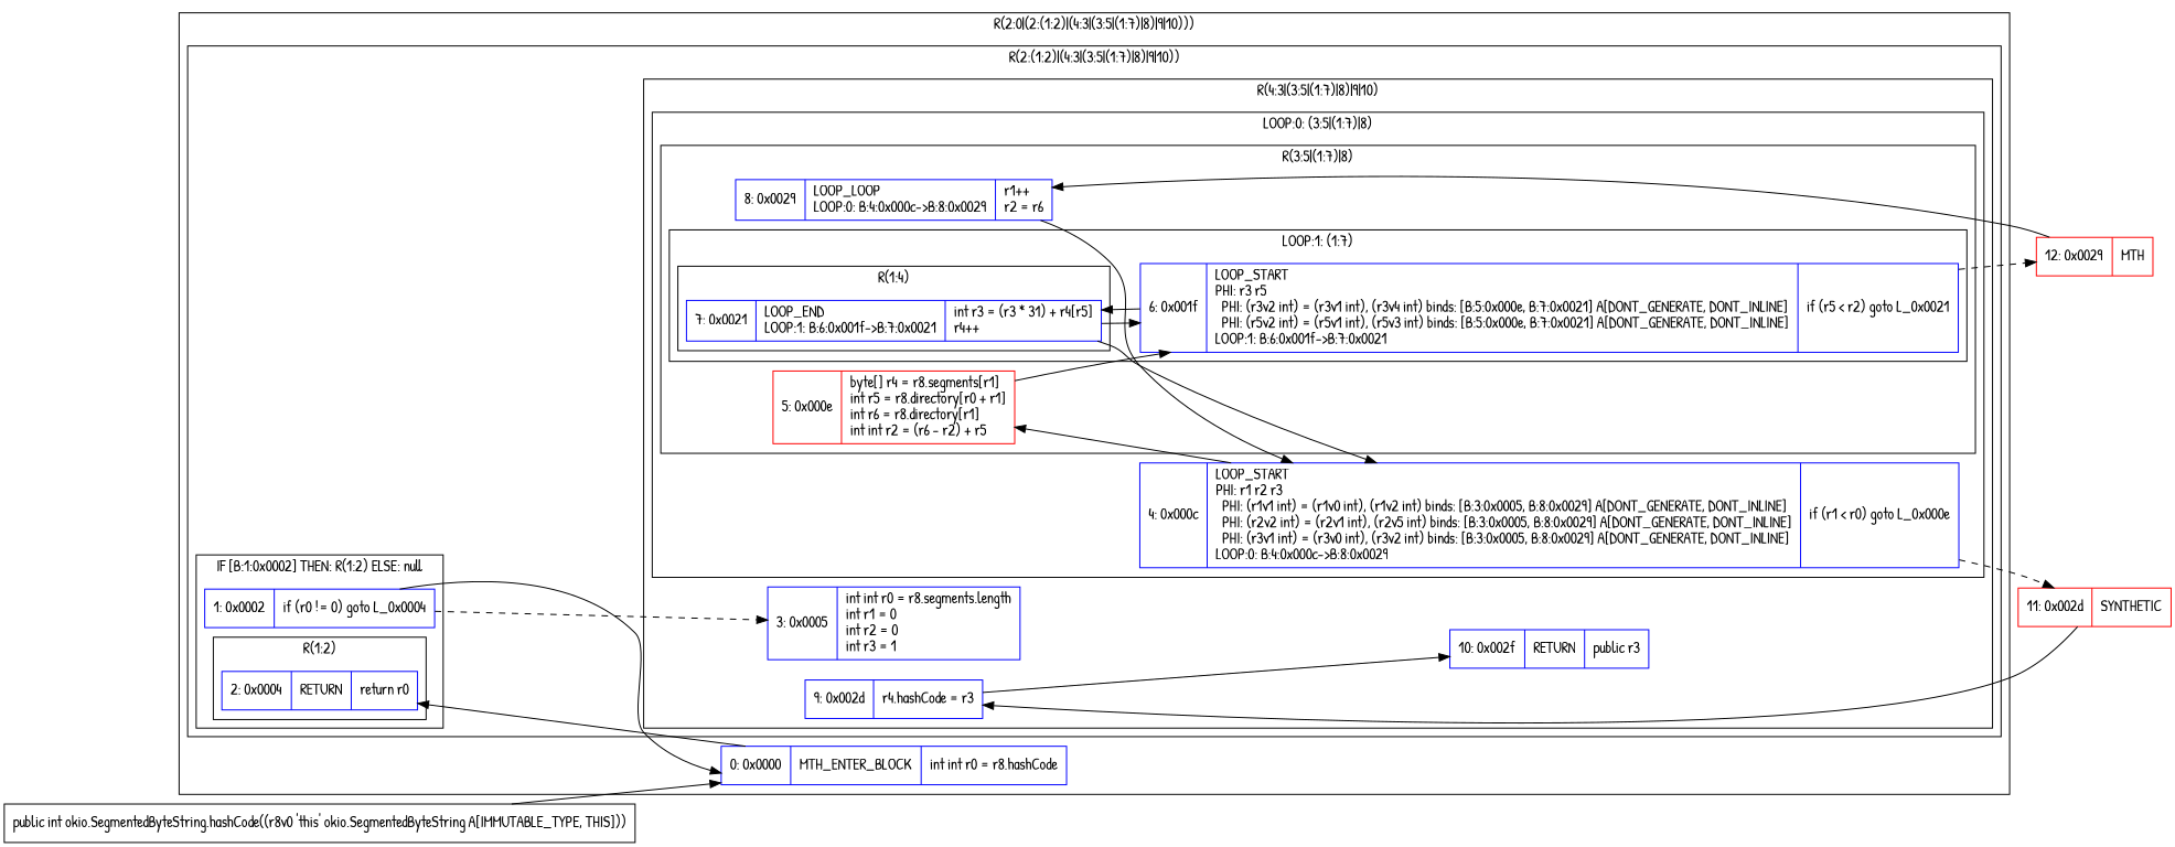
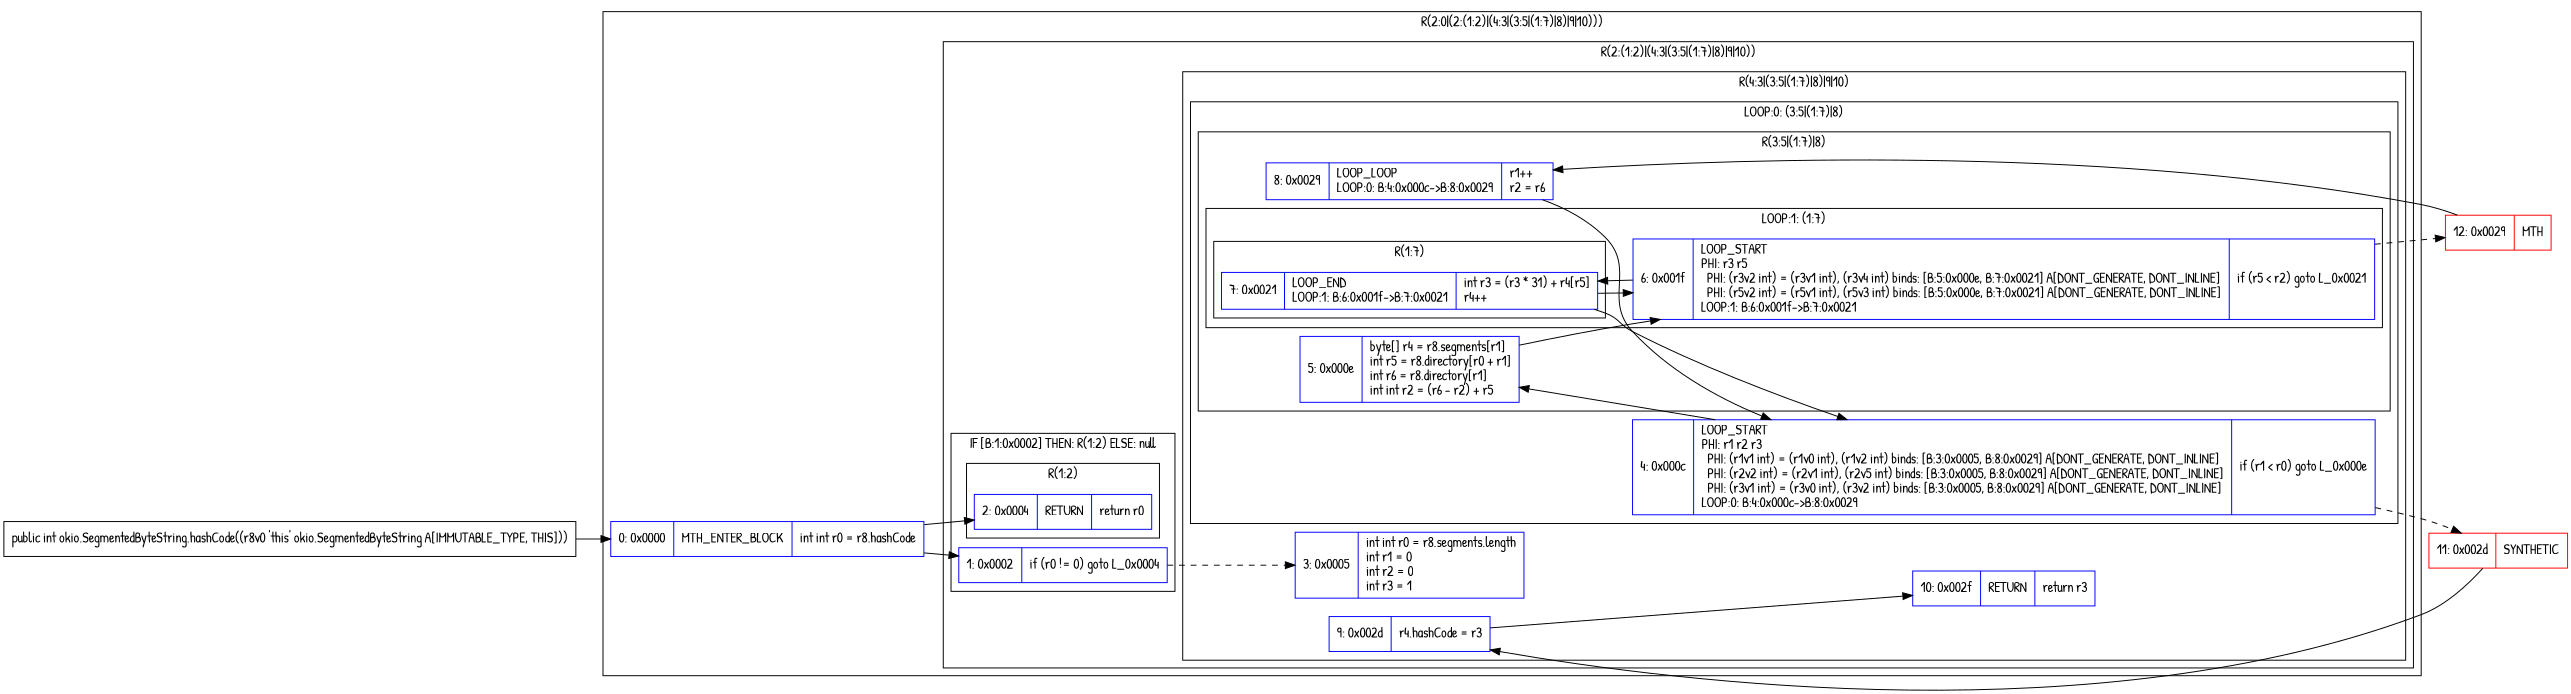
  digraph {
    fontname="Patrick Hand"
    rankdir=LR
    node [color=blue fontname="Patrick Hand" shape=record]
    edge [fontname="Patrick Hand"]
    n1 [label="{2\:\ 0x0004|RETURN\l|return r0\l}"]
    n2 [label="{1\:\ 0x0002|if (r0 != 0) goto L_0x0004\l}"]
    n3 [label="{7\:\ 0x0021|LOOP_END\lLOOP:1: B:6:0x001f\-\>B:7:0x0021\l|int r3 = (r3 * 31) + r4[r5]\lr4++\l}"]
    n4 [label="{6\:\ 0x001f|LOOP_START\lPHI: r3 r5 \l  PHI: (r3v2 int) = (r3v1 int), (r3v4 int) binds: [B:5:0x000e, B:7:0x0021] A[DONT_GENERATE, DONT_INLINE]\l  PHI: (r5v2 int) = (r5v1 int), (r5v3 int) binds: [B:5:0x000e, B:7:0x0021] A[DONT_GENERATE, DONT_INLINE]\lLOOP:1: B:6:0x001f\-\>B:7:0x0021\l|if (r5 \< r2) goto L_0x0021\l}"]
-   n5 [color=red label="{5\:\ 0x000e|byte[] r4 = r8.segments[r1]\lint r5 = r8.directory[r0 + r1]\lint r6 = r8.directory[r1]\lint int r2 = (r6 \- r2) + r5\l}"]
+   n5 [label="{5\:\ 0x000e|byte[] r4 = r8.segments[r1]\lint r5 = r8.directory[r0 + r1]\lint r6 = r8.directory[r1]\lint int r2 = (r6 \- r2) + r5\l}"]
    n6 [label="{8\:\ 0x0029|LOOP_LOOP\lLOOP:0: B:4:0x000c\-\>B:8:0x0029\l|r1++\lr2 = r6\l}"]
    n7 [label="{4\:\ 0x000c|LOOP_START\lPHI: r1 r2 r3 \l  PHI: (r1v1 int) = (r1v0 int), (r1v2 int) binds: [B:3:0x0005, B:8:0x0029] A[DONT_GENERATE, DONT_INLINE]\l  PHI: (r2v2 int) = (r2v1 int), (r2v5 int) binds: [B:3:0x0005, B:8:0x0029] A[DONT_GENERATE, DONT_INLINE]\l  PHI: (r3v1 int) = (r3v0 int), (r3v2 int) binds: [B:3:0x0005, B:8:0x0029] A[DONT_GENERATE, DONT_INLINE]\lLOOP:0: B:4:0x000c\-\>B:8:0x0029\l|if (r1 \< r0) goto L_0x000e\l}"]
    n8 [label="{3\:\ 0x0005|int int r0 = r8.segments.length\lint r1 = 0\lint r2 = 0\lint r3 = 1\l}"]
    n9 [label="{9\:\ 0x002d|r4.hashCode = r3\l}"]
-   n10 [label="{10\:\ 0x002f|RETURN\l|public r3\l}"]
+   n10 [label="{10\:\ 0x002f|RETURN\l|return r3\l}"]
    n11 [label="{0\:\ 0x0000|MTH_ENTER_BLOCK\l|int int r0 = r8.hashCode\l}"]
    n12 [color=red label="{12\:\ 0x0029|MTH\l}"]
    n13 [color=red label="{11\:\ 0x002d|SYNTHETIC\l}"]
    n14 [label="{public int okio.SegmentedByteString.hashCode((r8v0 'this' okio.SegmentedByteString A[IMMUTABLE_TYPE, THIS])) }" color=""]
    subgraph cluster_1 {
      label="R(2:0|(2:(1:2)|(4:3|(3:5|(1:7)|8)|9|10)))"
      n11
      subgraph cluster_2 {
        label="R(2:(1:2)|(4:3|(3:5|(1:7)|8)|9|10))"
        subgraph cluster_3 {
          label="IF [B:1:0x0002] THEN: R(1:2) ELSE: null"
          n2
          subgraph cluster_4 {
            label="R(1:2)"
            n1
          }
        }
        subgraph cluster_5 {
          label="R(4:3|(3:5|(1:7)|8)|9|10)"
          n8
          n9
          n10
          subgraph cluster_6 {
            label="LOOP:0: (3:5|(1:7)|8)"
            n7
            subgraph cluster_7 {
              label="R(3:5|(1:7)|8)"
              n5
              n6
              subgraph cluster_8 {
                label="LOOP:1: (1:7)"
                n4
                subgraph cluster_9 {
-                 label="R(1:4)"
+                 label="R(1:7)"
                  n3
                }
              }
            }
          }
        }
      }
    }
    n2 -> n8 [style=dashed]
    n3 -> n4
    n3 -> n7
    n4 -> n3
    n4 -> n12 [style=dashed]
    n5 -> n4
    n6 -> n7
    n7 -> n5
    n7 -> n13 [style=dashed]
    n9 -> n10
    n11 -> n1
-   n2 -> n11
+   n11 -> n2
    n12 -> n6
    n13 -> n9
    n14 -> n11
  }
